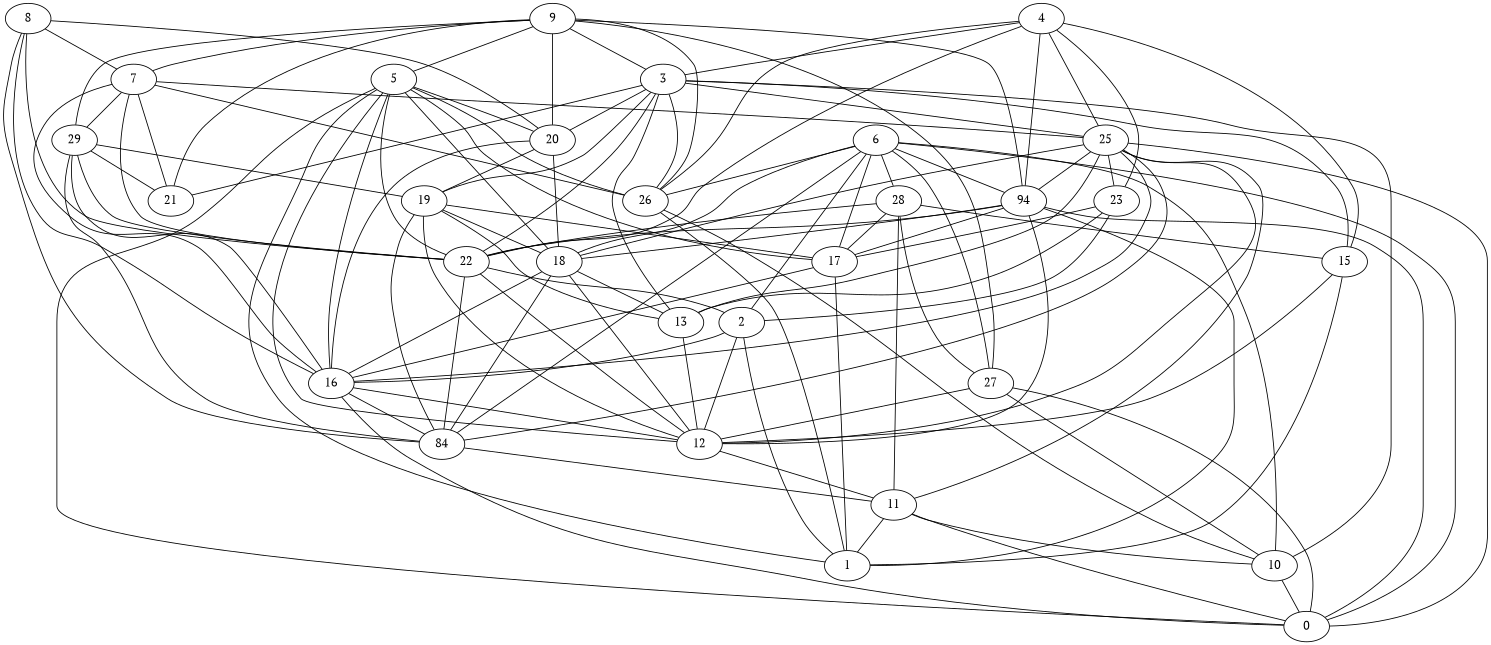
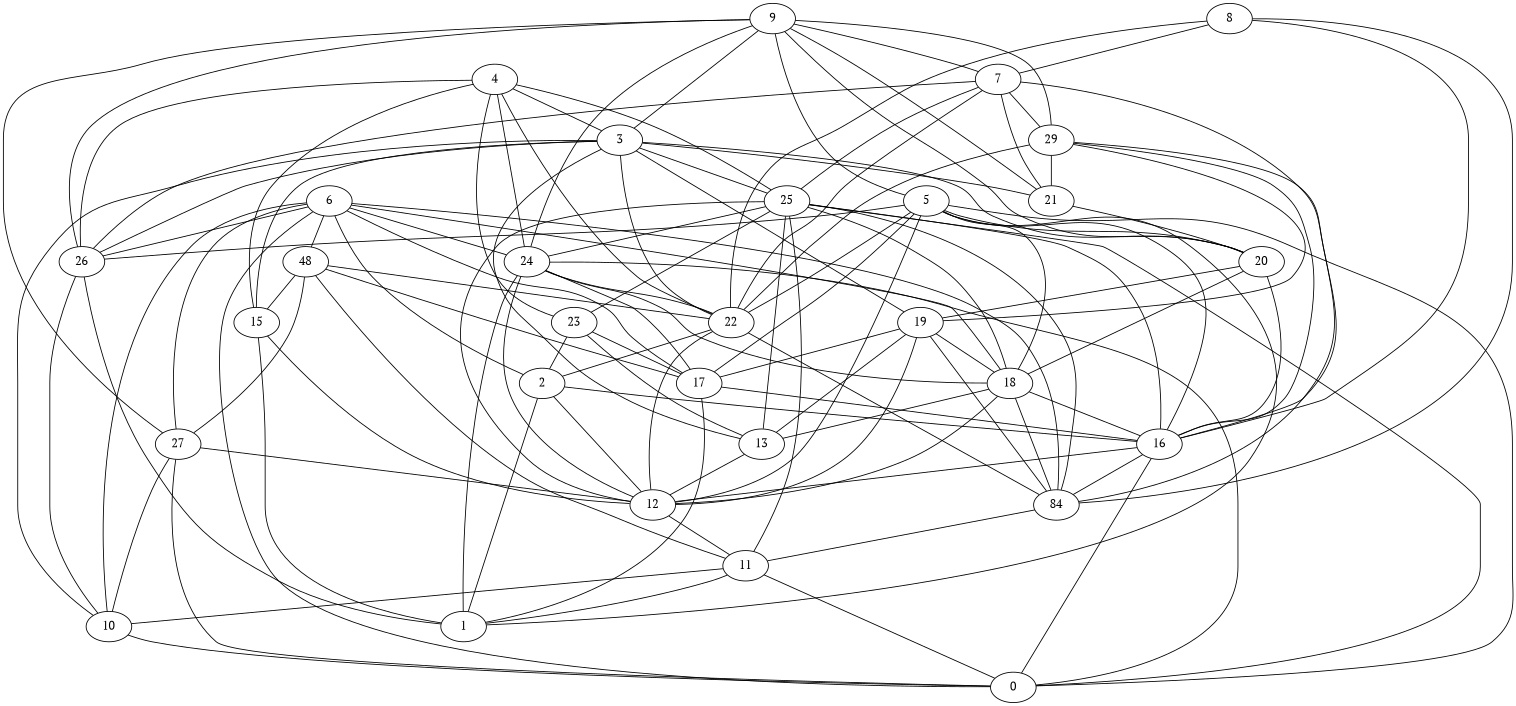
  digraph {
    fontname="PT Serif"
    node [fontname="PT Serif"]
    edge [color=black dir=none fontname="PT Serif"]
    13
    12
    11
    29
    22
    21
    16
    n8 [label=84]
    19
    2
    0
    26
    10
    1
    5
    18
    17
    20
    9
    27
-   24 [label=94]
+   24
    3
    7
    4
    25
    15
    23
-   28
+   28 [label=48]
    6
    8
    subgraph sub_1 {
      13
      12
      11
      29
      22
      21
      16
      n8
      19
      2
      0
      26
      10
      1
      5
      18
      17
      20
      9
      27
      24
      3
      7
      4
      25
      15
      23
      28
      6
      8
    }
    13 -> 12
    12 -> 11
    11 -> 0
    11 -> 10
    11 -> 1
    29 -> 22
    29 -> 21
    29 -> 16
    29 -> n8
    29 -> 19
    22 -> 12
    22 -> n8
    22 -> 2
    16 -> 12
    16 -> n8
    16 -> 0
    n8 -> 11
    19 -> 13
    19 -> 12
    19 -> n8
    19 -> 18
    19 -> 17
    2 -> 12
    2 -> 16
    2 -> 1
    26 -> 10
    26 -> 1
    10 -> 0
    5 -> 12
    5 -> 22
    5 -> 16
    5 -> 0
    5 -> 26
    5 -> 1
    5 -> 18
    5 -> 17
    5 -> 20
    18 -> 13
    18 -> 12
    18 -> 16
    18 -> n8
    17 -> 16
    17 -> 1
    20 -> 16
    20 -> 19
    20 -> 18
    9 -> 29
    9 -> 21
    9 -> 26
    9 -> 5
    9 -> 20
    9 -> 27
    9 -> 24
    9 -> 3
    9 -> 7
    27 -> 12
    27 -> 0
    27 -> 10
    24 -> 12
    24 -> 22
    24 -> 0
    24 -> 1
    24 -> 18
    24 -> 17
    3 -> 13
    3 -> 22
    3 -> 21
    3 -> 19
    3 -> 26
    3 -> 10
    3 -> 20
    3 -> 25
    3 -> 15
    7 -> 29
    7 -> 22
    7 -> 21
    7 -> 16
    7 -> 26
    7 -> 25
    4 -> 22
    4 -> 26
    4 -> 24
    4 -> 3
    4 -> 25
    4 -> 15
    4 -> 23
    25 -> 13
    25 -> 12
    25 -> 11
    25 -> 16
    25 -> n8
    25 -> 0
    25 -> 18
    25 -> 24
    25 -> 23
    15 -> 12
    15 -> 1
    23 -> 13
    23 -> 2
    23 -> 17
    28 -> 11
    28 -> 22
    28 -> 17
    28 -> 27
    28 -> 15
    6 -> n8
    6 -> 2
    6 -> 0
    6 -> 26
    6 -> 10
    6 -> 18
    6 -> 17
    6 -> 27
    6 -> 24
    6 -> 28
    8 -> 22
    8 -> 16
    8 -> n8
-   8 -> 20
+   21 -> 20
    8 -> 7
  }
